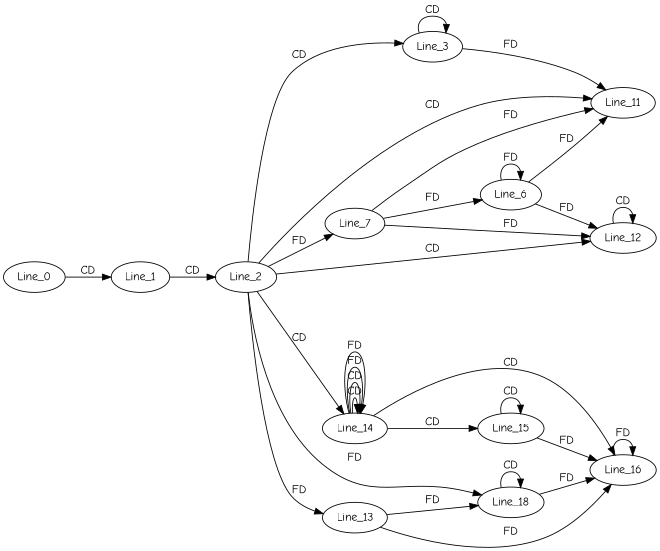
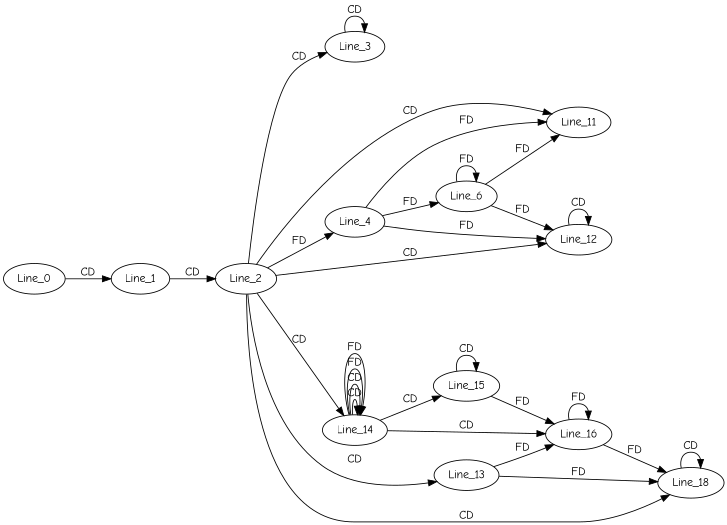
  digraph {
    fontname="Comic Neue"
    rankdir=LR
    node [fontname="Comic Neue"]
    edge [fontname="Comic Neue"]
    Line_0
    Line_1
    Line_2
    Line_3
-   Line_4 [label=Line_7]
+   Line_4
    Line_11
    Line_12
    Line_13
    Line_14
    Line_18
    Line_6
    Line_16
    Line_15
    Line_0 -> Line_1 [label=CD]
    Line_1 -> Line_2 [label=CD]
    Line_2 -> Line_3 [label=CD]
    Line_2 -> Line_4 [label=FD]
    Line_2 -> Line_11 [label=CD]
    Line_2 -> Line_12 [label=CD]
-   Line_2 -> Line_13 [label=FD]
+   Line_2 -> Line_13 [label=CD]
    Line_2 -> Line_14 [label=CD]
-   Line_2 -> Line_18 [label=FD]
+   Line_2 -> Line_18 [label=CD]
    Line_3 -> Line_3 [label=CD]
-   Line_3 -> Line_11 [label=FD]
    Line_4 -> Line_11 [label=FD]
    Line_4 -> Line_12 [label=FD]
    Line_4 -> Line_6 [label=FD]
    Line_12 -> Line_12 [label=CD]
    Line_13 -> Line_18 [label=FD]
    Line_13 -> Line_16 [label=FD]
    Line_14 -> Line_14 [label=CD]
    Line_14 -> Line_14 [label=CD]
    Line_14 -> Line_14 [label=FD]
    Line_14 -> Line_14 [label=FD]
    Line_14 -> Line_16 [label=CD]
    Line_14 -> Line_15 [label=CD]
    Line_18 -> Line_18 [label=CD]
    Line_6 -> Line_11 [label=FD]
    Line_6 -> Line_12 [label=FD]
    Line_6 -> Line_6 [label=FD]
-   Line_18 -> Line_16 [label=FD]
+   Line_16 -> Line_18 [label=FD]
    Line_16 -> Line_16 [label=FD]
    Line_15 -> Line_16 [label=FD]
    Line_15 -> Line_15 [label=CD]
  }
